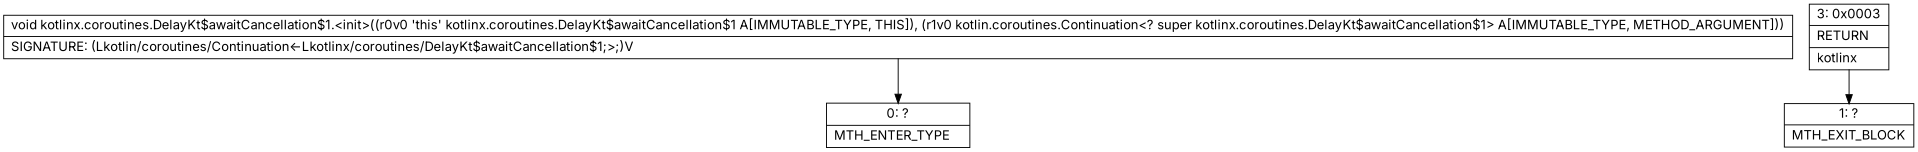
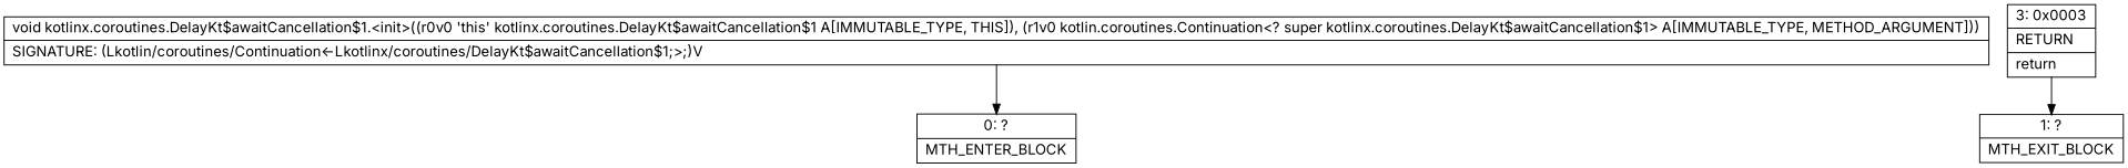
  digraph {
    fontname=Inter
    node [fontname=Inter shape=record]
    edge [fontname=Inter]
-   n1 [label="{0\:\ ?|MTH_ENTER_TYPE\l}"]
-   n2 [label="{3\:\ 0x0003|RETURN\l|kotlinx\l}"]
+   n1 [label="{0\:\ ?|MTH_ENTER_BLOCK\l}"]
+   n2 [label="{3\:\ 0x0003|RETURN\l|return\l}"]
    n3 [label="{1\:\ ?|MTH_EXIT_BLOCK\l}"]
    n4 [label="{void kotlinx.coroutines.DelayKt$awaitCancellation$1.\<init\>((r0v0 'this' kotlinx.coroutines.DelayKt$awaitCancellation$1 A[IMMUTABLE_TYPE, THIS]), (r1v0 kotlin.coroutines.Continuation\<? super kotlinx.coroutines.DelayKt$awaitCancellation$1\> A[IMMUTABLE_TYPE, METHOD_ARGUMENT]))  | SIGNATURE: (Lkotlin\/coroutines\/Continuation\<\-Lkotlinx\/coroutines\/DelayKt$awaitCancellation$1;\>;)V\l}"]
    n2 -> n3
    n4 -> n1
  }
